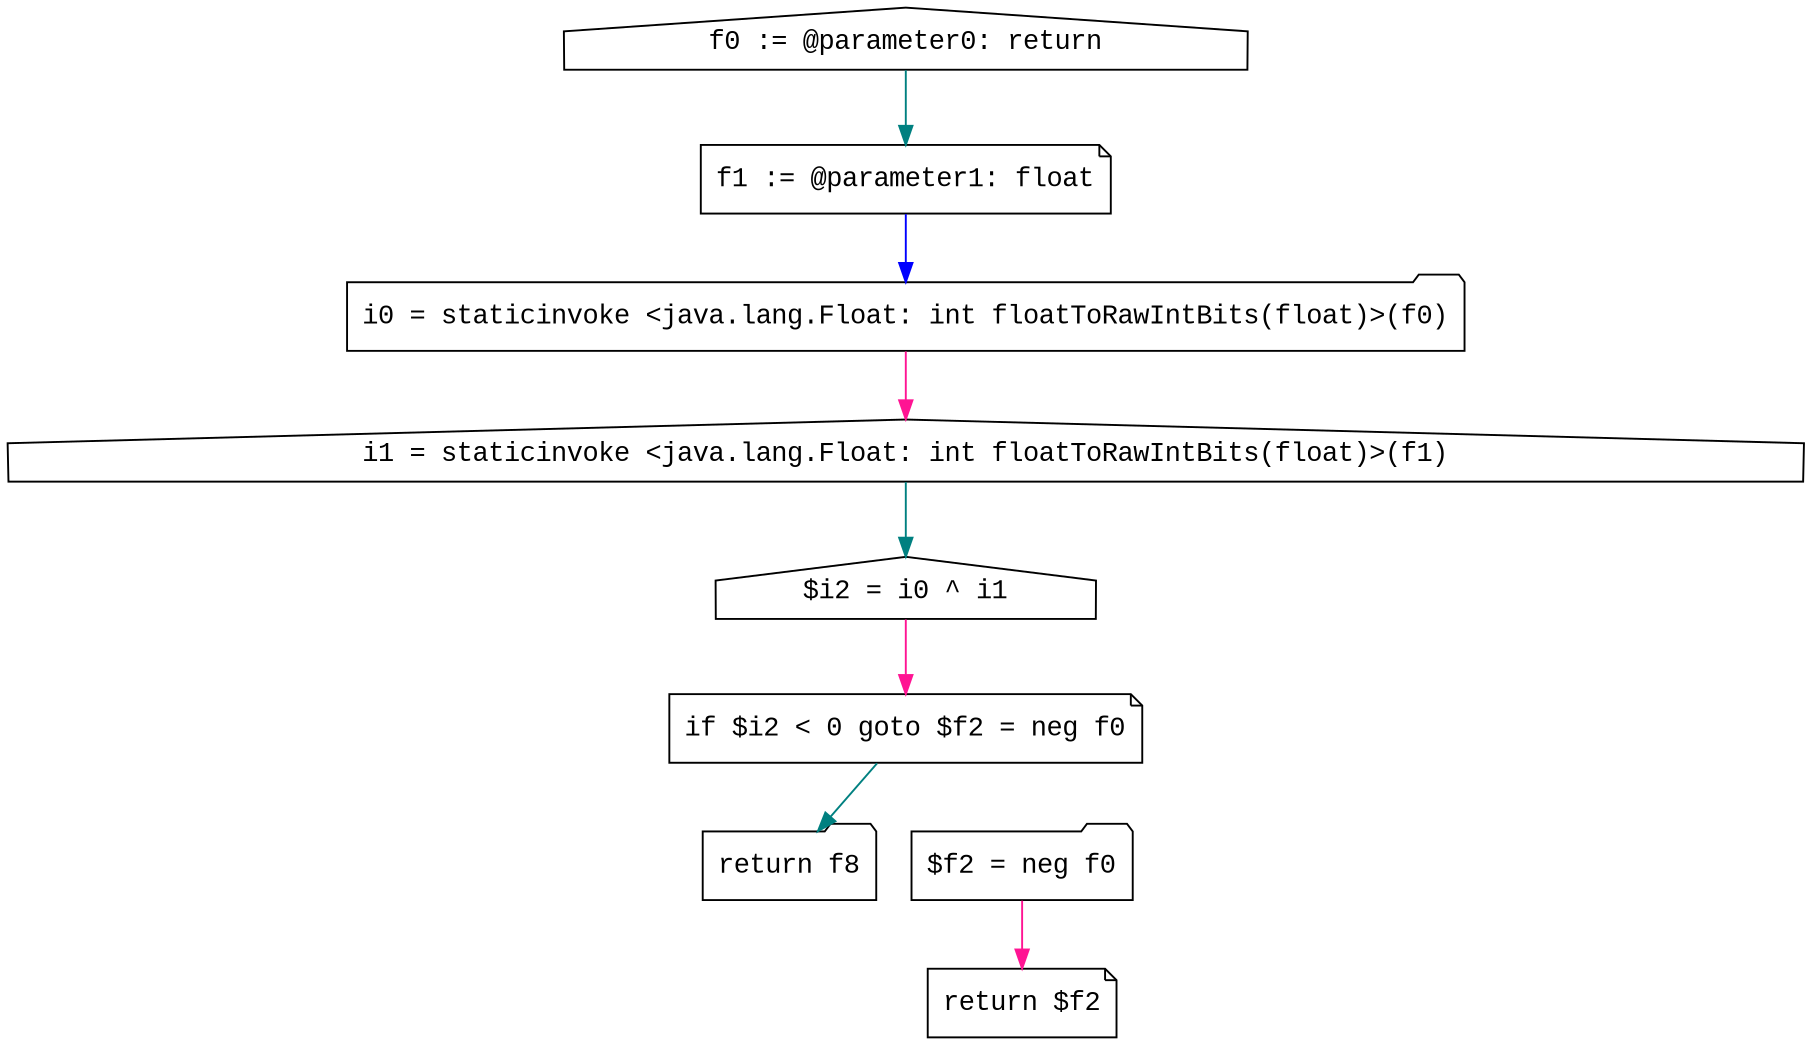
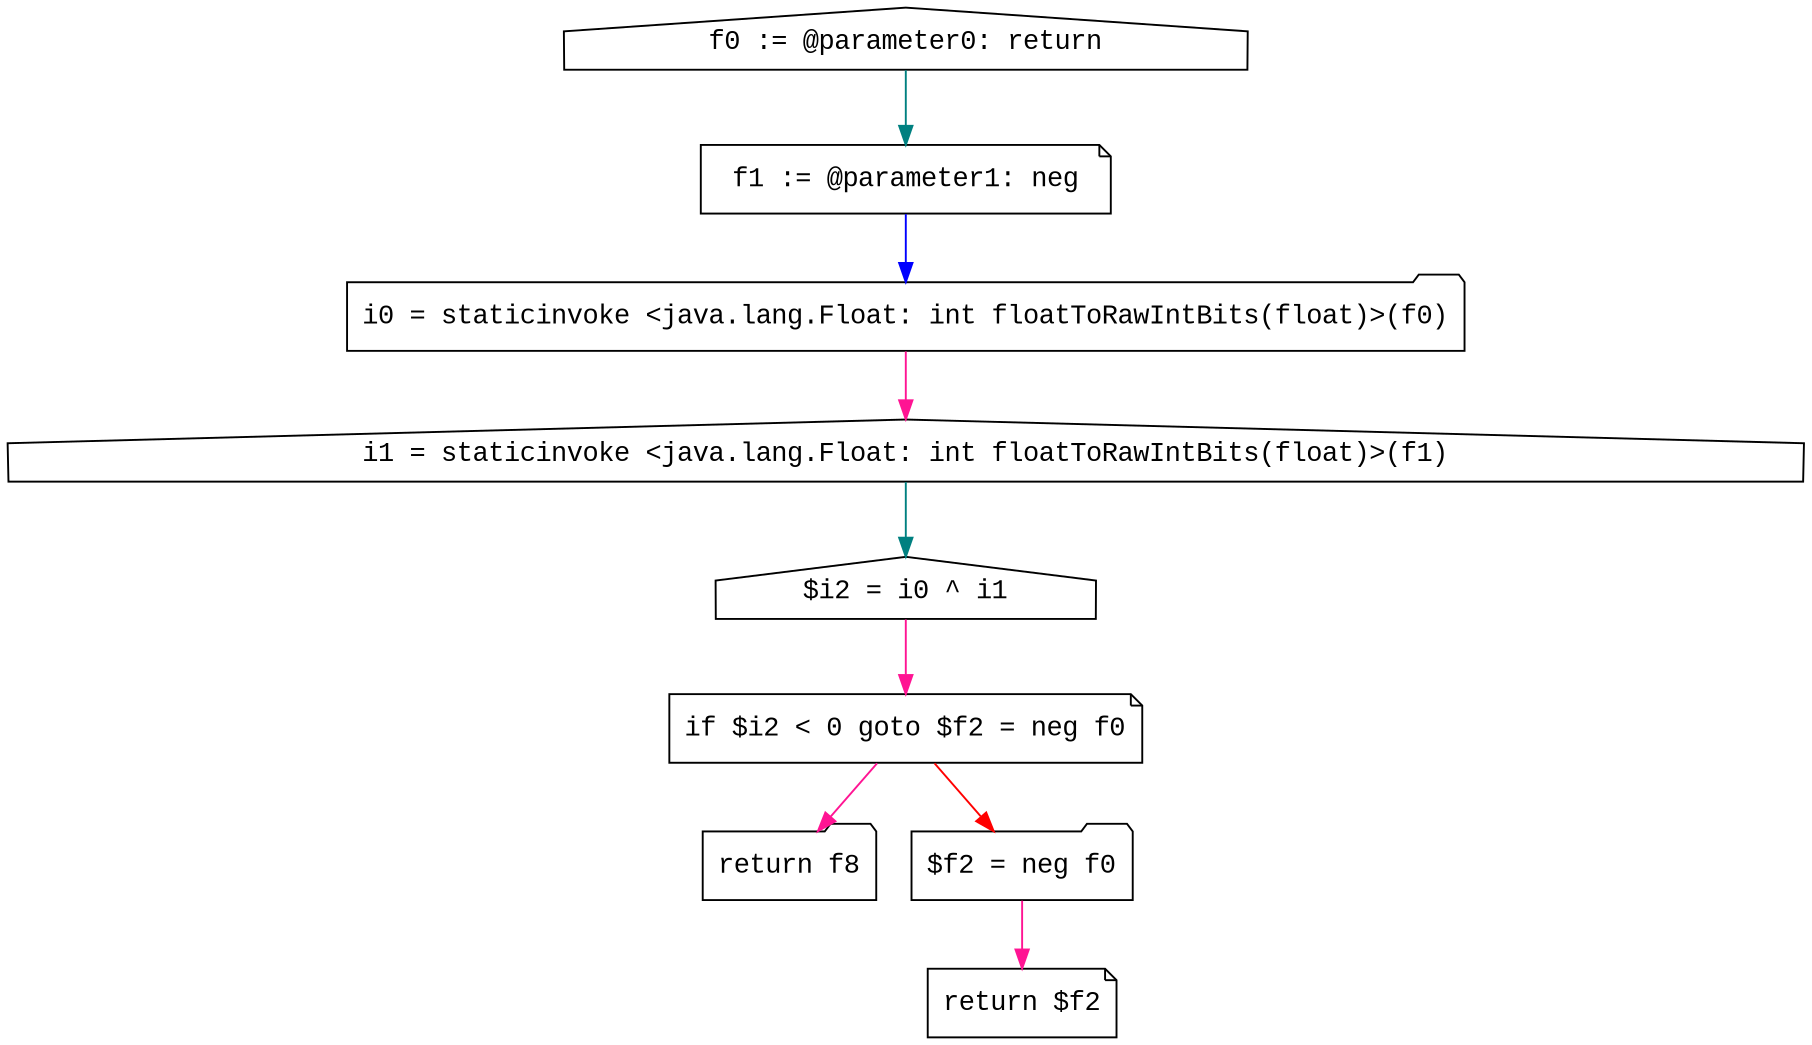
  digraph {
    fontname="Liberation Mono"
    node [fontname="Liberation Mono" shape=house]
    edge [color=teal fontname="Liberation Mono"]
    n1 [label="f0 := @parameter0: return"]
-   "f1 := @parameter1: float" [shape=note]
+   "f1 := @parameter1: float" [shape=note label="f1 := @parameter1: neg"]
    "i0 = staticinvoke <java.lang.Float: int floatToRawIntBits(float)>(f0)" [shape=folder]
    "i1 = staticinvoke <java.lang.Float: int floatToRawIntBits(float)>(f1)"
    "$i2 = i0 ^ i1"
    "if $i2 < 0 goto $f2 = neg f0" [shape=note]
    n7 [label="return f8" shape=folder]
    "$f2 = neg f0" [shape=folder]
    "return $f2" [shape=note]
    n1 -> "f1 := @parameter1: float"
    "f1 := @parameter1: float" -> "i0 = staticinvoke <java.lang.Float: int floatToRawIntBits(float)>(f0)" [color=blue]
    "i0 = staticinvoke <java.lang.Float: int floatToRawIntBits(float)>(f0)" -> "i1 = staticinvoke <java.lang.Float: int floatToRawIntBits(float)>(f1)" [color=deeppink]
    "i1 = staticinvoke <java.lang.Float: int floatToRawIntBits(float)>(f1)" -> "$i2 = i0 ^ i1"
    "$i2 = i0 ^ i1" -> "if $i2 < 0 goto $f2 = neg f0" [color=deeppink]
-   "if $i2 < 0 goto $f2 = neg f0" -> n7
+   "if $i2 < 0 goto $f2 = neg f0" -> n7 [color=deeppink]
+   "if $i2 < 0 goto $f2 = neg f0" -> "$f2 = neg f0" [color=red]
    "$f2 = neg f0" -> "return $f2" [color=deeppink]
  }
